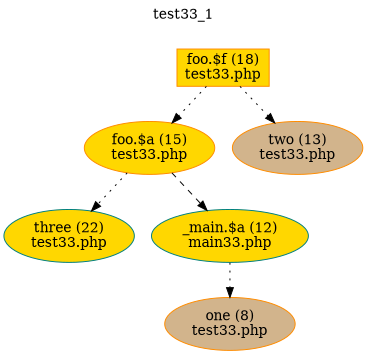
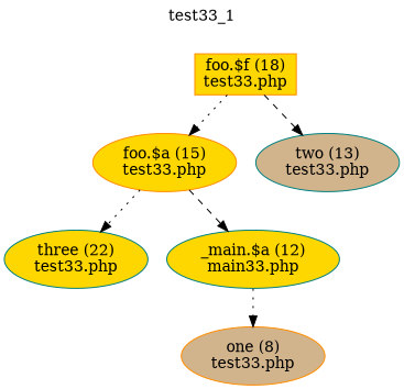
  digraph {
    label=test33_1
    labelloc=t
    node [color=darkorange fillcolor=gold shape=ellipse style=filled]
    edge [style=dotted]
    n1 [label="foo.$f (18)\ntest33.php" shape=box]
    n2 [label="foo.$a (15)\ntest33.php"]
-   n3 [fillcolor=tan label="two (13)\ntest33.php"]
+   n3 [color=teal fillcolor=tan label="two (13)\ntest33.php"]
    n4 [color=teal label="three (22)\ntest33.php"]
    n5 [color=teal label="_main.$a (12)\nmain33.php"]
    n6 [fillcolor=tan label="one (8)\ntest33.php"]
    n1 -> n2
-   n1 -> n3
+   n1 -> n3 [style=dashed]
    n2 -> n4
    n2 -> n5 [style=dashed]
    n5 -> n6
  }
